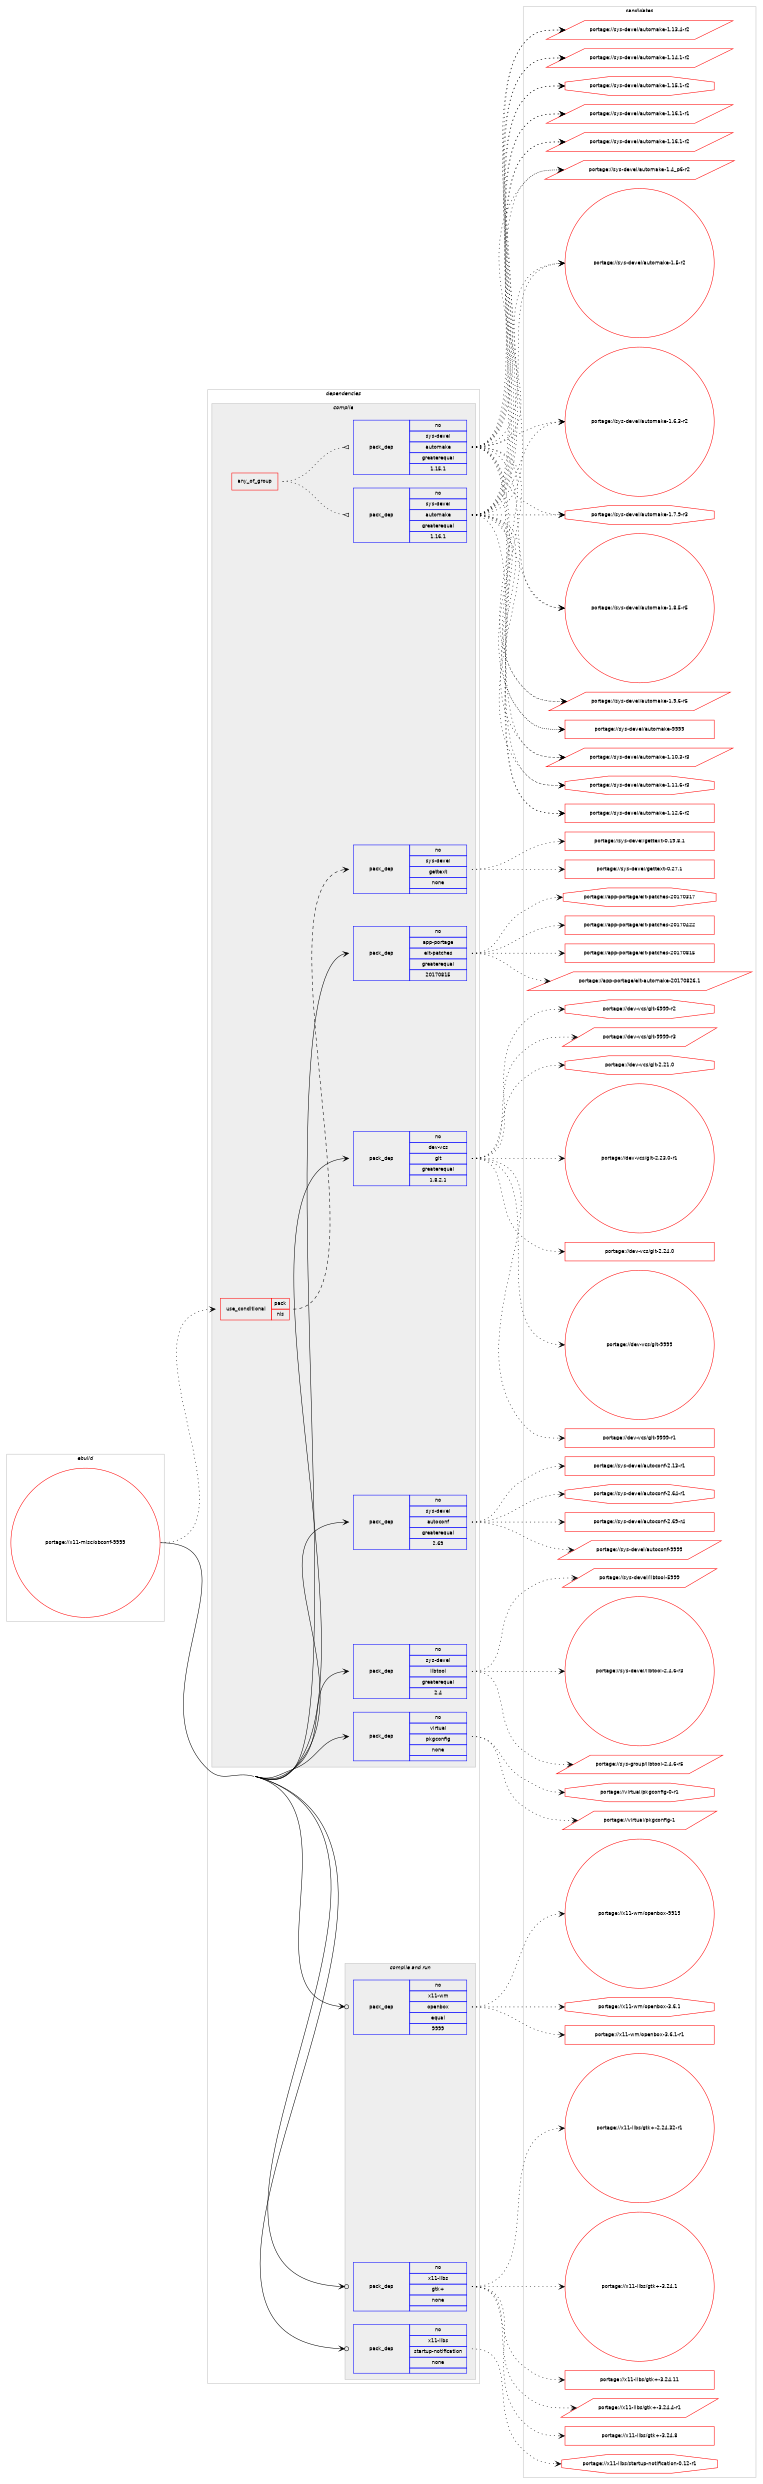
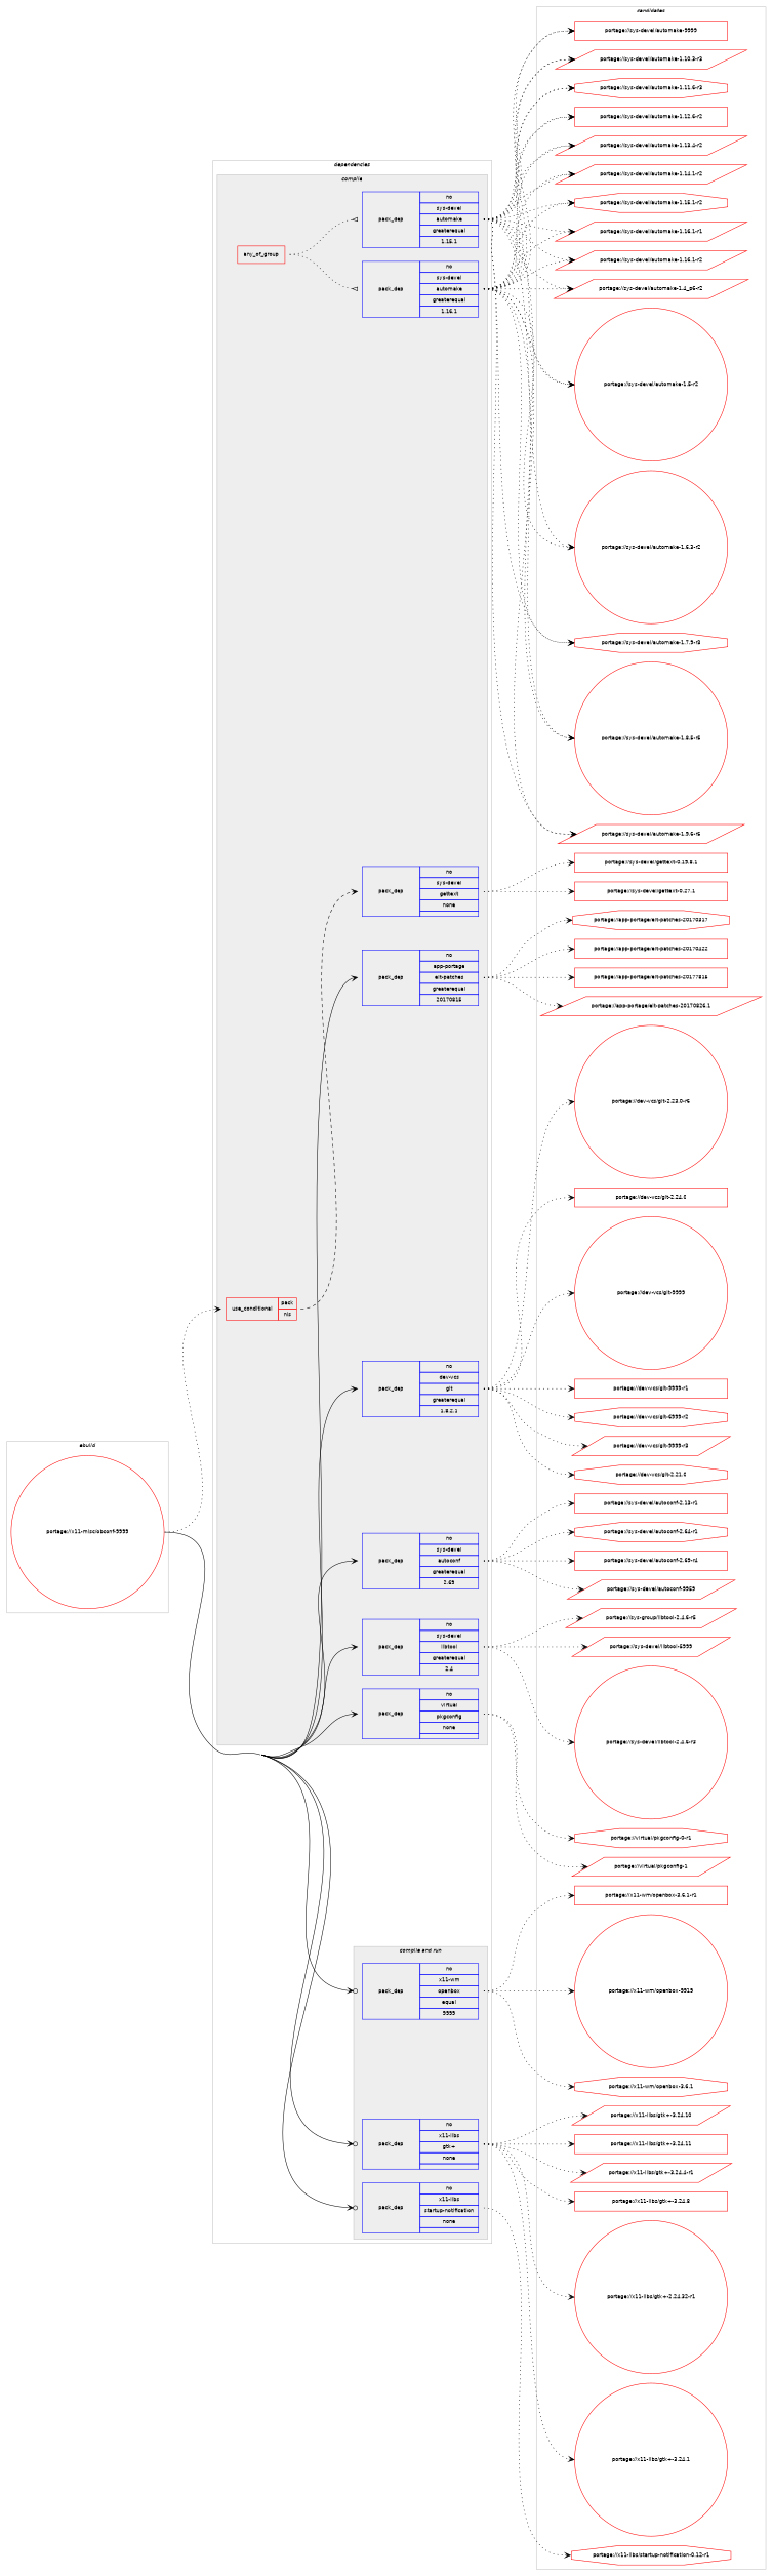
  digraph {
    compound=true
    concentrate=true
    fontname=Helvetica
    fontsize=10
    newrank=true
    rankdir=LR
    ranksep=1.5
    node [color=red fontname=Helvetica fontsize=10 shape=parallelogram]
    edge [arrowhead=vee headport=w style=dotted tailport=e weight=100]
    n1 [label="portage://x11-misc/obconf-9999" shape=circle width=4]
    n2 [color=blue label=<<TABLE BORDER="0" CELLBORDER="1" CELLSPACING="0" CELLPADDING="4" WIDTH="220"><TR><TD ROWSPAN="6" CELLPADDING="30">pack_dep</TD></TR><TR><TD WIDTH="110">no</TD></TR><TR><TD>sys-devel</TD></TR><TR><TD>automake</TD></TR><TR><TD>greaterequal</TD></TR><TR><TD>1.16.1</TD></TR></TABLE>> shape=none]
    n3 [color=blue label=<<TABLE BORDER="0" CELLBORDER="1" CELLSPACING="0" CELLPADDING="4" WIDTH="220"><TR><TD ROWSPAN="6" CELLPADDING="30">pack_dep</TD></TR><TR><TD WIDTH="110">no</TD></TR><TR><TD>sys-devel</TD></TR><TR><TD>automake</TD></TR><TR><TD>greaterequal</TD></TR><TR><TD>1.15.1</TD></TR></TABLE>> shape=none]
    n4 [label=<<TABLE BORDER="0" CELLBORDER="1" CELLSPACING="0" CELLPADDING="4"><TR><TD CELLPADDING="10">any_of_group</TD></TR></TABLE>> shape=none]
    n5 [color=blue label=<<TABLE BORDER="0" CELLBORDER="1" CELLSPACING="0" CELLPADDING="4" WIDTH="220"><TR><TD ROWSPAN="6" CELLPADDING="30">pack_dep</TD></TR><TR><TD WIDTH="110">no</TD></TR><TR><TD>sys-devel</TD></TR><TR><TD>gettext</TD></TR><TR><TD>none</TD></TR><TR><TD></TD></TR></TABLE>> shape=none]
    n6 [label=<<TABLE BORDER="0" CELLBORDER="1" CELLSPACING="0" CELLPADDING="4"><TR><TD ROWSPAN="3" CELLPADDING="10">use_conditional</TD></TR><TR><TD>pack</TD></TR><TR><TD>nls</TD></TR></TABLE>> shape=none]
    n7 [color=blue label=<<TABLE BORDER="0" CELLBORDER="1" CELLSPACING="0" CELLPADDING="4" WIDTH="220"><TR><TD ROWSPAN="6" CELLPADDING="30">pack_dep</TD></TR><TR><TD WIDTH="110">no</TD></TR><TR><TD>app-portage</TD></TR><TR><TD>elt-patches</TD></TR><TR><TD>greaterequal</TD></TR><TR><TD>20170815</TD></TR></TABLE>> shape=none]
    n8 [color=blue label=<<TABLE BORDER="0" CELLBORDER="1" CELLSPACING="0" CELLPADDING="4" WIDTH="220"><TR><TD ROWSPAN="6" CELLPADDING="30">pack_dep</TD></TR><TR><TD WIDTH="110">no</TD></TR><TR><TD>dev-vcs</TD></TR><TR><TD>git</TD></TR><TR><TD>greaterequal</TD></TR><TR><TD>1.8.2.1</TD></TR></TABLE>> shape=none]
    n9 [color=blue label=<<TABLE BORDER="0" CELLBORDER="1" CELLSPACING="0" CELLPADDING="4" WIDTH="220"><TR><TD ROWSPAN="6" CELLPADDING="30">pack_dep</TD></TR><TR><TD WIDTH="110">no</TD></TR><TR><TD>sys-devel</TD></TR><TR><TD>autoconf</TD></TR><TR><TD>greaterequal</TD></TR><TR><TD>2.69</TD></TR></TABLE>> shape=none]
    n10 [color=blue label=<<TABLE BORDER="0" CELLBORDER="1" CELLSPACING="0" CELLPADDING="4" WIDTH="220"><TR><TD ROWSPAN="6" CELLPADDING="30">pack_dep</TD></TR><TR><TD WIDTH="110">no</TD></TR><TR><TD>sys-devel</TD></TR><TR><TD>libtool</TD></TR><TR><TD>greaterequal</TD></TR><TR><TD>2.4</TD></TR></TABLE>> shape=none]
    n11 [color=blue label=<<TABLE BORDER="0" CELLBORDER="1" CELLSPACING="0" CELLPADDING="4" WIDTH="220"><TR><TD ROWSPAN="6" CELLPADDING="30">pack_dep</TD></TR><TR><TD WIDTH="110">no</TD></TR><TR><TD>virtual</TD></TR><TR><TD>pkgconfig</TD></TR><TR><TD>none</TD></TR><TR><TD></TD></TR></TABLE>> shape=none]
    n12 [color=blue label=<<TABLE BORDER="0" CELLBORDER="1" CELLSPACING="0" CELLPADDING="4" WIDTH="220"><TR><TD ROWSPAN="6" CELLPADDING="30">pack_dep</TD></TR><TR><TD WIDTH="110">no</TD></TR><TR><TD>x11-libs</TD></TR><TR><TD>gtk+</TD></TR><TR><TD>none</TD></TR><TR><TD></TD></TR></TABLE>> shape=none]
    n13 [color=blue label=<<TABLE BORDER="0" CELLBORDER="1" CELLSPACING="0" CELLPADDING="4" WIDTH="220"><TR><TD ROWSPAN="6" CELLPADDING="30">pack_dep</TD></TR><TR><TD WIDTH="110">no</TD></TR><TR><TD>x11-libs</TD></TR><TR><TD>startup-notification</TD></TR><TR><TD>none</TD></TR><TR><TD></TD></TR></TABLE>> shape=none]
    n14 [color=blue label=<<TABLE BORDER="0" CELLBORDER="1" CELLSPACING="0" CELLPADDING="4" WIDTH="220"><TR><TD ROWSPAN="6" CELLPADDING="30">pack_dep</TD></TR><TR><TD WIDTH="110">no</TD></TR><TR><TD>x11-wm</TD></TR><TR><TD>openbox</TD></TR><TR><TD>equal</TD></TR><TR><TD>9999</TD></TR></TABLE>> shape=none]
    n15 [label="portage://sys-devel/automake-1.10.3-r3" width=4]
    n16 [label="portage://sys-devel/automake-1.11.6-r3" shape=octagon width=4]
    n17 [label="portage://sys-devel/automake-1.12.6-r2" shape=box width=4]
    n18 [label="portage://sys-devel/automake-1.13.4-r2" width=4]
    n19 [label="portage://sys-devel/automake-1.14.1-r2" width=4]
    n20 [label="portage://sys-devel/automake-1.15.1-r2" shape=octagon width=4]
    n21 [label="portage://sys-devel/automake-1.16.1-r1" width=4]
    n22 [label="portage://sys-devel/automake-1.16.1-r2" width=4]
    n23 [label="portage://sys-devel/automake-1.4_p6-r2" width=4]
    n24 [label="portage://sys-devel/automake-1.5-r2" shape=circle width=4]
    n25 [label="portage://sys-devel/automake-1.6.3-r2" shape=circle width=4]
    n26 [label="portage://sys-devel/automake-1.7.9-r3" shape=octagon width=4]
    n27 [label="portage://sys-devel/automake-1.8.5-r5" shape=circle width=4]
    n28 [label="portage://sys-devel/automake-1.9.6-r5" width=4]
    n29 [label="portage://sys-devel/automake-9999" shape=box width=4]
    n30 [label="portage://sys-devel/gettext-0.19.8.1" shape=box width=4]
    n31 [label="portage://sys-devel/gettext-0.27.1" shape=box width=4]
    n32 [label="portage://app-portage/elt-patches-20170317" shape=octagon width=4]
    n33 [label="portage://app-portage/elt-patches-20170422" shape=box width=4]
-   n34 [label="portage://app-portage/elt-patches-20170815" shape=box width=4]
-   n35 [label="portage://app-portage/elt-automake-20170826.1" width=4]
+   n34 [label="portage://app-portage/elt-patches-20177815" shape=box width=4]
+   n35 [label="portage://app-portage/elt-patches-20170826.1" width=4]
    n36 [label="portage://dev-vcs/git-2.21.0" shape=octagon width=4]
-   n37 [label="portage://dev-vcs/git-2.23.0-r1" shape=circle width=4]
+   n37 [label="portage://dev-vcs/git-2.23.0-r6" shape=circle width=4]
    n38 [label="portage://dev-vcs/git-2.24.0" shape=box width=4]
    n39 [label="portage://dev-vcs/git-9999" shape=circle width=4]
    n40 [label="portage://dev-vcs/git-9999-r1" shape=box width=4]
    n41 [label="portage://dev-vcs/git-6999-r2" shape=octagon width=4]
    n42 [label="portage://dev-vcs/git-9999-r3" width=4]
    n43 [label="portage://sys-devel/autoconf-2.13-r1" shape=box width=4]
    n44 [label="portage://sys-devel/autoconf-2.64-r1" shape=octagon width=4]
    n45 [label="portage://sys-devel/autoconf-2.69-r4" shape=box width=4]
-   n46 [label="portage://sys-devel/autoconf-9999" width=4]
+   n46 [label="portage://sys-devel/autoconf-9959" width=4]
    n47 [label="portage://sys-devel/libtool-2.4.6-r3" shape=circle width=4]
    n48 [label="portage://sys-group/libtool-2.4.6-r5" width=4]
    n49 [label="portage://sys-devel/libtool-5999" width=4]
    n50 [label="portage://virtual/pkgconfig-0-r1" shape=octagon width=4]
    n51 [label="portage://virtual/pkgconfig-1" width=4]
    n52 [label="portage://x11-libs/gtk+-2.24.32-r1" shape=circle width=4]
    n53 [label="portage://x11-libs/gtk+-3.24.1" shape=circle width=4]
+   n54 [label="portage://x11-libs/gtk+-3.24.10" width=4]
    n55 [label="portage://x11-libs/gtk+-3.24.11" shape=box width=4]
    n56 [label="portage://x11-libs/gtk+-3.24.4-r1" width=4]
    n57 [label="portage://x11-libs/gtk+-3.24.8" shape=box width=4]
    n58 [label="portage://x11-libs/startup-notification-0.12-r1" shape=octagon width=4]
    n59 [label="portage://x11-wm/openbox-3.6.1" shape=octagon width=4]
    n60 [label="portage://x11-wm/openbox-3.6.1-r1" shape=box width=4]
    n61 [label="portage://x11-wm/openbox-9919" shape=circle width=4]
    subgraph cluster_1 {
      color=gray
      label=<<i>ebuild</i>>
      rank=same
      n1
    }
    subgraph cluster_2 {
      color=gray
      label=<<i>dependencies</i>>
      subgraph cluster_3 {
        color=gray
        fillcolor="#eeeeee"
        label=<<i>compile</i>>
        style=filled
        subgraph sub_4 {
          color=gray
          fillcolor="#eeeeee"
          label=<<i>compile</i>>
          style=filled
          n4
          subgraph sub_5 {
            color=gray
            fillcolor="#eeeeee"
            label=<<i>compile</i>>
            style=filled
            n2
          }
          subgraph sub_6 {
            color=gray
            fillcolor="#eeeeee"
            label=<<i>compile</i>>
            style=filled
            n3
          }
        }
        subgraph sub_7 {
          color=gray
          fillcolor="#eeeeee"
          label=<<i>compile</i>>
          style=filled
          n6
          subgraph sub_8 {
            color=gray
            fillcolor="#eeeeee"
            label=<<i>compile</i>>
            style=filled
            n5
          }
        }
        subgraph sub_9 {
          color=gray
          fillcolor="#eeeeee"
          label=<<i>compile</i>>
          style=filled
          n7
        }
        subgraph sub_10 {
          color=gray
          fillcolor="#eeeeee"
          label=<<i>compile</i>>
          style=filled
          n8
        }
        subgraph sub_11 {
          color=gray
          fillcolor="#eeeeee"
          label=<<i>compile</i>>
          style=filled
          n9
        }
        subgraph sub_12 {
          color=gray
          fillcolor="#eeeeee"
          label=<<i>compile</i>>
          style=filled
          n10
        }
        subgraph sub_13 {
          color=gray
          fillcolor="#eeeeee"
          label=<<i>compile</i>>
          style=filled
          n11
        }
      }
      subgraph cluster_14 {
        color=gray
        fillcolor="#eeeeee"
        label=<<i>compile and run</i>>
        style=filled
        subgraph sub_15 {
          color=gray
          fillcolor="#eeeeee"
          label=<<i>compile and run</i>>
          style=filled
          n12
        }
        subgraph sub_16 {
          color=gray
          fillcolor="#eeeeee"
          label=<<i>compile and run</i>>
          style=filled
          n13
        }
        subgraph sub_17 {
          color=gray
          fillcolor="#eeeeee"
          label=<<i>compile and run</i>>
          style=filled
          n14
        }
      }
      subgraph cluster_18 {
        color=gray
        fillcolor="#eeeeee"
        label=<<i>run</i>>
        style=filled
      }
    }
    subgraph cluster_19 {
      color=gray
      label=<<i>candidates</i>>
      rank=same
      subgraph sub_20 {
        color=black
        label=<<i>candidates</i>>
        nodesep=1
        rank=same
        n15
        n16
        n17
        n18
        n19
        n20
        n21
        n22
        n23
        n24
        n25
        n26
        n27
        n28
        n29
      }
      subgraph sub_21 {
        color=black
        label=<<i>candidates</i>>
        nodesep=1
        rank=same
        n15
        n16
        n17
        n18
        n19
        n20
        n21
        n22
        n23
        n24
        n25
        n26
        n27
        n28
        n29
      }
      subgraph sub_22 {
        color=black
        label=<<i>candidates</i>>
        nodesep=1
        rank=same
        n30
        n31
      }
      subgraph sub_23 {
        color=black
        label=<<i>candidates</i>>
        nodesep=1
        rank=same
        n32
        n33
        n34
        n35
      }
      subgraph sub_24 {
        color=black
        label=<<i>candidates</i>>
        nodesep=1
        rank=same
        n36
        n37
        n38
        n39
        n40
        n41
        n42
      }
      subgraph sub_25 {
        color=black
        label=<<i>candidates</i>>
        nodesep=1
        rank=same
        n43
        n44
        n45
        n46
      }
      subgraph sub_26 {
        color=black
        label=<<i>candidates</i>>
        nodesep=1
        rank=same
        n47
        n48
        n49
      }
      subgraph sub_27 {
        color=black
        label=<<i>candidates</i>>
        nodesep=1
        rank=same
        n50
        n51
      }
      subgraph sub_28 {
        color=black
        label=<<i>candidates</i>>
        nodesep=1
        rank=same
        n52
        n53
+       n54
        n55
        n56
        n57
      }
      subgraph sub_29 {
        color=black
        label=<<i>candidates</i>>
        nodesep=1
        rank=same
        n58
      }
      subgraph sub_30 {
        color=black
        label=<<i>candidates</i>>
        nodesep=1
        rank=same
        n59
        n60
        n61
      }
    }
    n1 -> n6 [weight=20]
    n1 -> n7 [style=solid weight=20]
    n1 -> n8 [style=solid weight=20]
    n1 -> n9 [style=solid weight=20]
    n1 -> n10 [style=solid weight=20]
    n1 -> n11 [style=solid weight=20]
    n1 -> n12 [arrowhead=odotvee style=solid weight=20]
    n1 -> n13 [arrowhead=odotvee style=solid weight=20]
    n1 -> n14 [arrowhead=odotvee style=solid weight=20]
    n2 -> n15
    n2 -> n16
    n2 -> n17
    n2 -> n18
    n2 -> n19
    n2 -> n20
    n2 -> n21
    n2 -> n22
    n2 -> n23
    n2 -> n24
    n2 -> n25
    n2 -> n26
    n2 -> n27
    n2 -> n28
    n2 -> n29
    n3 -> n15
    n3 -> n16
    n3 -> n17
    n3 -> n18
    n3 -> n19
    n3 -> n20
    n3 -> n21
    n3 -> n22
    n3 -> n23
    n3 -> n24
    n3 -> n25
    n3 -> n26
    n3 -> n27
    n3 -> n28
    n3 -> n29
    n4 -> n2 [arrowhead=oinv weight=20]
    n4 -> n3 [arrowhead=oinv weight=20]
    n5 -> n30
    n5 -> n31
    n6 -> n5 [style=dashed weight=20]
    n7 -> n32
    n7 -> n33
    n7 -> n34
    n7 -> n35
    n8 -> n36
    n8 -> n37
    n8 -> n38
    n8 -> n39
    n8 -> n40
    n8 -> n41
    n8 -> n42
    n9 -> n43
    n9 -> n44
    n9 -> n45
    n9 -> n46
    n10 -> n47
    n10 -> n48
    n10 -> n49
    n11 -> n50
    n11 -> n51
    n12 -> n52
    n12 -> n53
+   n12 -> n54
    n12 -> n55
    n12 -> n56
    n12 -> n57
    n13 -> n58
    n14 -> n59
    n14 -> n60
    n14 -> n61
  }
